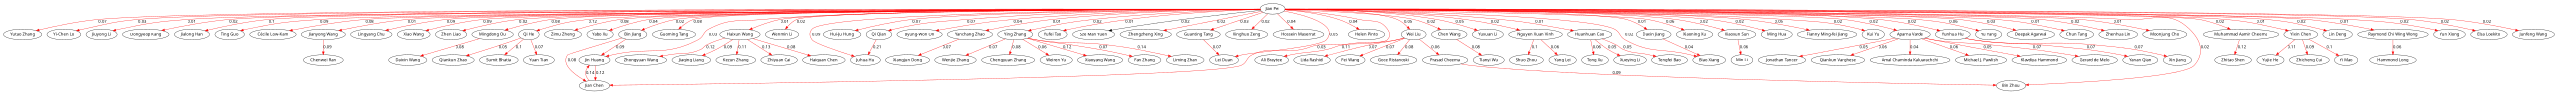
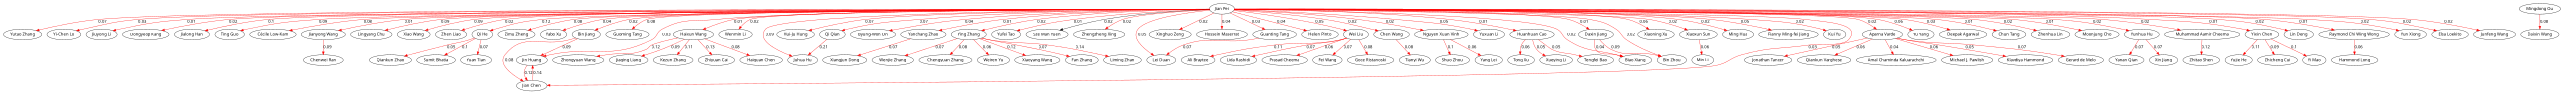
  strict digraph {
    fontname="Noto Sans"
    node [fontname="Noto Sans"]
    edge [color=red fontname="Noto Sans"]
    "Jian Pei"
    "Yutao Zhang"
    "Yi-Chen Lo"
    "Jiuyong Li"
    "Dongyeop Kang"
    "Jialong Han"
    "Ting Guo"
    "Cécile Low-Kam"
    "Jianyong Wang"
    "Lingyang Chu"
    "Xiao Wang"
    "Zhen Liao"
    "Mingdong Ou"
    "Lei Duan"
    "Zimu Zheng"
    "Yabo Xu"
    "Bin Jiang"
    "Guoming Tang"
    "Qi He"
    "Juhua Hu"
    "Wenmin Li"
    "Haixun Wang"
    "Hui-Ju Hung"
    "Jin Huang"
    "Byung-Won On"
    "Qi Qian"
    "Yanchang Zhao"
    "Yufei Tao"
    "Sze Man Yuen"
    "Zhengzheng Xing"
    "Ying Zhang"
    "Xinghuo Zeng"
    "Hossein Maserrat"
    "Daxin Jiang"
    "Helen Pinto"
    "Wei Liu"
    "Chen Wang"
    "Nguyen Xuan Vinh"
    "Yuxuan Li"
    "Huanhuan Cao"
    "Xiaoxun Sun"
    "Jian Chen"
    "Aparna Varde"
    "Xiaoning Xu"
    "Yunhua Hu"
    "Ming Hua"
    "Fianny Ming-fei Jiang"
    "Kui Yu"
    "Guanting Tang"
    "Biao Xiang"
    "Yu Yang"
    "Deepak Agarwal"
    "Chun Tang"
    "Zhenhua Lin"
    "Moonjung Cho"
    "Bin Zhou"
    "Muhammad Aamir Cheema"
    "Yixin Chen"
    "Lin Deng"
    "Raymond Chi Wing Wong"
    "Yun Xiong"
    "Elsa Loekito"
    "Junfeng Wang"
    "Chenwei Ran"
    "Daixin Wang"
    "Sumit Bhatia"
    "Yuan Tian"
    "Qiankun Zhao"
    "Kezun Zhang"
    "Zhiyuan Cai"
    "Haiquan Chen"
    "Zhongyuan Wang"
    "Jiaqing Liang"
    "Xiangjun Dong"
    "Chengyuan Zhang"
    "Weiren Yu"
    "Xiaoyang Wang"
    "Fan Zhang"
    "Liming Zhan"
    "Wenjie Zhang"
    "Prasad Cheema"
    "Fei Wang"
    "Goce Ristanoski"
    "Ali Braytee"
    "Lida Rashidi"
    "Tianyi Wu"
    "Yang Lei"
    "Shuo Zhou"
    "Xueying Li"
    "Tengfei Bao"
    "Tong Xu"
    "Min Li"
    n93 [label="Qiankun Varghese"]
    "Amal Chaminda Kaluarachchi"
    "Michael J. Pawlish"
    "Klavdiya Hammond"
    "Gerard de Melo"
    "Jonathan Tancer"
    "Xin Jiang"
    "Yanan Qian"
    "Zhitao Shen"
    "Zhicheng Cui"
    "Yi Mao"
    "Yujie He"
    n105 [label="Hammond Long"]
    "Jian Pei" -> "Yutao Zhang" [label=0.07]
    "Jian Pei" -> "Yi-Chen Lo" [label=0.03]
    "Jian Pei" -> "Jiuyong Li" [label=0.01]
    "Jian Pei" -> "Dongyeop Kang" [label=0.02]
    "Jian Pei" -> "Jialong Han" [label=0.1]
    "Jian Pei" -> "Ting Guo" [label=0.09]
    "Jian Pei" -> "Cécile Low-Kam" [label=0.08]
    "Jian Pei" -> "Jianyong Wang" [label=0.01]
    "Jian Pei" -> "Lingyang Chu" [label=0.09]
    "Jian Pei" -> "Xiao Wang" [label=0.09]
    "Jian Pei" -> "Zhen Liao" [label=0.02]
-   "Jian Pei" -> "Mingdong Ou" [label=0.08]
    "Jian Pei" -> "Lei Duan" [label=0.05]
    "Jian Pei" -> "Zimu Zheng" [label=0.08]
    "Jian Pei" -> "Yabo Xu" [label=0.04]
    "Jian Pei" -> "Bin Jiang" [label=0.02]
    "Jian Pei" -> "Guoming Tang" [label=0.08]
    "Jian Pei" -> "Qi He" [label=0.12]
    "Jian Pei" -> "Juhua Hu" [label=0.09]
    "Jian Pei" -> "Wenmin Li" [label=0.02]
    "Jian Pei" -> "Haixun Wang" [label=0.01]
    "Jian Pei" -> "Hui-Ju Hung" [label=0.07]
    "Jian Pei" -> "Jin Huang" [label=0.03]
    "Jian Pei" -> "Byung-Won On" [label=0.04]
    "Jian Pei" -> "Qi Qian" [label=0.07]
    "Jian Pei" -> "Yanchang Zhao" [label=0.01]
    "Jian Pei" -> "Yufei Tao" [label=0.01]
    "Jian Pei" -> "Sze Man Yuen" [label=0.02 color=""]
    "Jian Pei" -> "Zhengzheng Xing" [label=0.02]
    "Jian Pei" -> "Ying Zhang" [label=0.02]
    "Jian Pei" -> "Xinghuo Zeng" [label=0.02]
    "Jian Pei" -> "Hossein Maserrat" [label=0.04]
    "Jian Pei" -> "Daxin Jiang" [label=0.01]
    "Jian Pei" -> "Helen Pinto" [label=0.04]
    "Jian Pei" -> "Wei Liu" [label=0.05]
    "Jian Pei" -> "Chen Wang" [label=0.02]
    "Jian Pei" -> "Nguyen Xuan Vinh" [label=0.02]
    "Jian Pei" -> "Yuxuan Li" [label=0.05]
    "Jian Pei" -> "Huanhuan Cao" [label=0.01]
    "Jian Pei" -> "Xiaoxun Sun" [label=0.02]
    "Jian Pei" -> "Jian Chen" [label=0.03]
    "Jian Pei" -> "Aparna Varde" [label=0.02]
    "Jian Pei" -> "Xiaoning Xu" [label=0.06]
    "Jian Pei" -> "Yunhua Hu" [label=0.02]
    "Jian Pei" -> "Ming Hua" [label=0.02]
    "Jian Pei" -> "Fianny Ming-fei Jiang" [label=0.05]
    "Jian Pei" -> "Kui Yu" [label=0.02]
    "Jian Pei" -> "Guanting Tang" [label=0.03]
    "Jian Pei" -> "Biao Xiang" [label=0.02]
    "Jian Pei" -> "Yu Yang" [label=0.06]
    "Jian Pei" -> "Deepak Agarwal" [label=0.03]
    "Jian Pei" -> "Chun Tang" [label=0.01]
    "Jian Pei" -> "Zhenhua Lin" [label=0.02]
    "Jian Pei" -> "Moonjung Cho" [label=0.01]
    "Jian Pei" -> "Bin Zhou" [label=0.02]
    "Jian Pei" -> "Muhammad Aamir Cheema" [label=0.02]
    "Jian Pei" -> "Yixin Chen" [label=0.01]
    "Jian Pei" -> "Lin Deng" [label=0.02]
    "Jian Pei" -> "Raymond Chi Wing Wong" [label=0.01]
    "Jian Pei" -> "Yun Xiong" [label=0.02]
    "Jian Pei" -> "Elsa Loekito" [label=0.02]
    "Jian Pei" -> "Junfeng Wang" [label=0.02]
    "Jianyong Wang" -> "Chenwei Ran" [label=0.09]
    "Mingdong Ou" -> "Daixin Wang" [label=0.08]
    "Bin Jiang" -> "Jin Huang" [label=0.09]
    "Bin Jiang" -> "Jian Chen" [label=0.08]
    "Qi He" -> "Sumit Bhatia" [label=0.1]
    "Qi He" -> "Yuan Tian" [label=0.07]
    "Qi He" -> "Qiankun Zhao" [label=0.05]
    "Haixun Wang" -> "Kezun Zhang" [label=0.11]
    "Haixun Wang" -> "Zhiyuan Cai" [label=0.13]
    "Haixun Wang" -> "Haiquan Chen" [label=0.08]
    "Haixun Wang" -> "Zhongyuan Wang" [label=0.12]
    "Haixun Wang" -> "Jiaqing Liang" [label=0.09]
    "Jin Huang" -> "Jian Chen" [label=0.12]
    "Qi Qian" -> "Juhua Hu" [label=0.21]
    "Yanchang Zhao" -> "Xiangjun Dong" [label=0.07]
    "Ying Zhang" -> "Chengyuan Zhang" [label=0.08]
    "Ying Zhang" -> "Weiren Yu" [label=0.06]
    "Ying Zhang" -> "Xiaoyang Wang" [label=0.12]
    "Ying Zhang" -> "Fan Zhang" [label=0.07]
    "Ying Zhang" -> "Liming Zhan" [label=0.14]
    "Ying Zhang" -> "Wenjie Zhang" [label=0.07]
    "Daxin Jiang" -> "Biao Xiang" [label=0.04]
-   "Prasad Cheema" -> "Bin Zhou" [label=0.09]
+   "Daxin Jiang" -> "Bin Zhou" [label=0.09]
    "Wei Liu" -> "Prasad Cheema" [label=0.06]
    "Wei Liu" -> "Fei Wang" [label=0.07]
    "Wei Liu" -> "Goce Ristanoski" [label=0.08]
    "Wei Liu" -> "Ali Braytee" [label=0.11]
    "Wei Liu" -> "Lida Rashidi" [label=0.07]
    "Chen Wang" -> "Tianyi Wu" [label=0.08]
    "Nguyen Xuan Vinh" -> "Yang Lei" [label=0.06]
    "Nguyen Xuan Vinh" -> "Shuo Zhou" [label=0.1]
    "Huanhuan Cao" -> "Xueying Li" [label=0.05]
    "Huanhuan Cao" -> "Tengfei Bao" [label=0.05]
    "Huanhuan Cao" -> "Tong Xu" [label=0.06]
    "Xiaoxun Sun" -> "Min Li" [label=0.06]
    "Jian Chen" -> "Jin Huang" [label=0.14]
    "Aparna Varde" -> n93 [label=0.06]
    "Aparna Varde" -> "Amal Chaminda Kaluarachchi" [label=0.04]
    "Aparna Varde" -> "Michael J. Pawlish" [label=0.06]
    "Aparna Varde" -> "Klavdiya Hammond" [label=0.05]
    "Aparna Varde" -> "Gerard de Melo" [label=0.07]
    "Aparna Varde" -> "Jonathan Tancer" [label=0.05]
    "Yunhua Hu" -> "Xin Jiang" [label=0.07]
    "Yunhua Hu" -> "Yanan Qian" [label=0.07]
    "Guanting Tang" -> "Lei Duan" [label=0.07]
    "Muhammad Aamir Cheema" -> "Zhitao Shen" [label=0.12]
    "Yixin Chen" -> "Zhicheng Cui" [label=0.09]
    "Yixin Chen" -> "Yi Mao" [label=0.1]
    "Yixin Chen" -> "Yujie He" [label=0.11]
    "Raymond Chi Wing Wong" -> n105 [label=0.06]
  }
